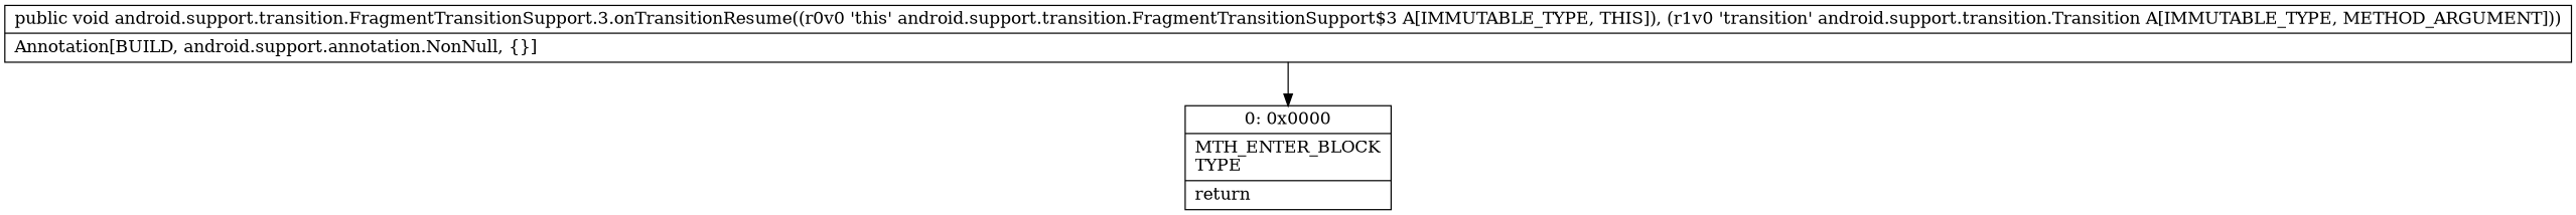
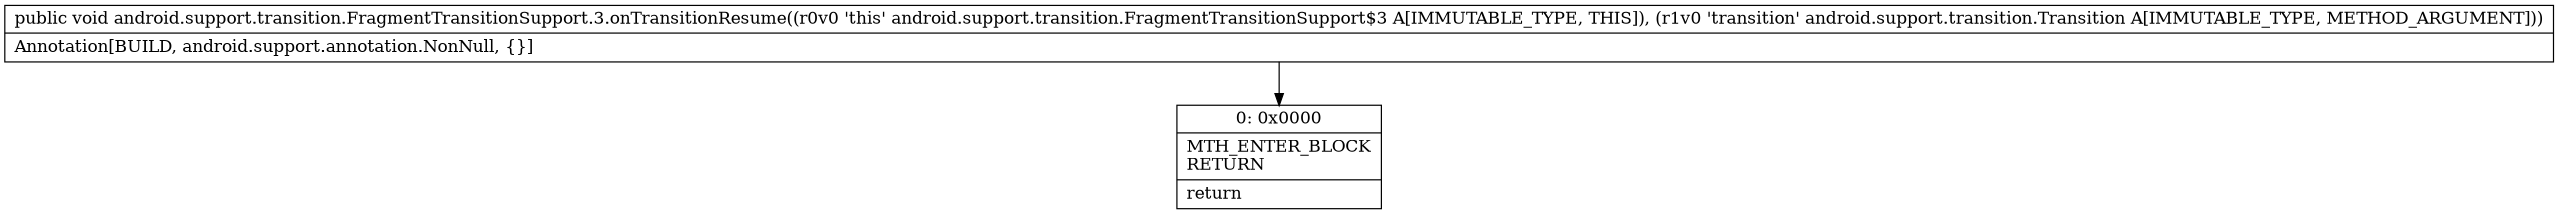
  digraph {
    node [shape=record]
-   n1 [label="{0\:\ 0x0000|MTH_ENTER_BLOCK\lTYPE\l|return\l}"]
+   n1 [label="{0\:\ 0x0000|MTH_ENTER_BLOCK\lRETURN\l|return\l}"]
    n2 [label="{public void android.support.transition.FragmentTransitionSupport.3.onTransitionResume((r0v0 'this' android.support.transition.FragmentTransitionSupport$3 A[IMMUTABLE_TYPE, THIS]), (r1v0 'transition' android.support.transition.Transition A[IMMUTABLE_TYPE, METHOD_ARGUMENT]))  | Annotation[BUILD, android.support.annotation.NonNull, \{\}]\l}"]
    n2 -> n1
  }
